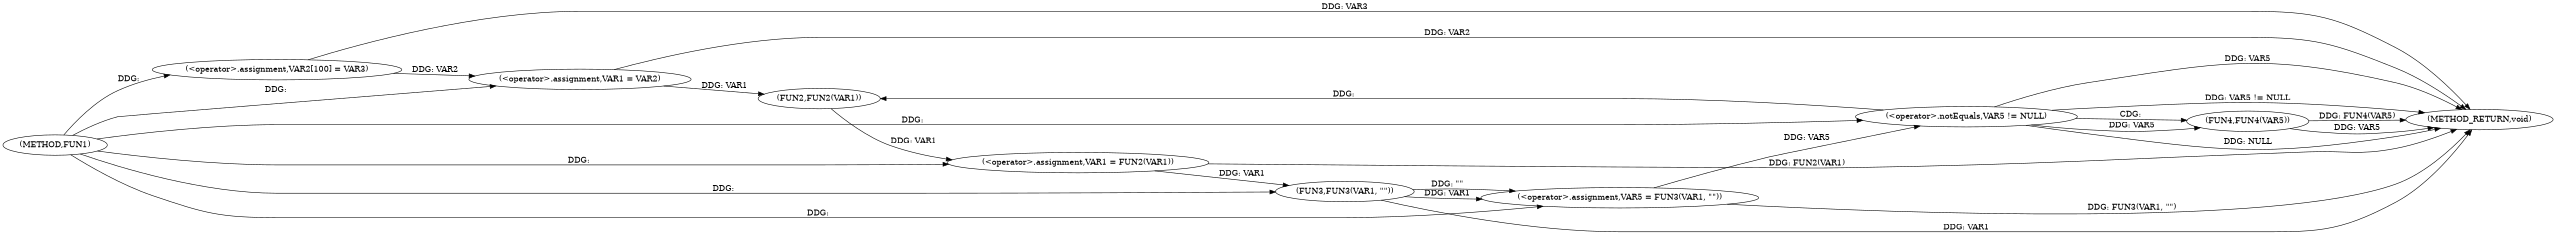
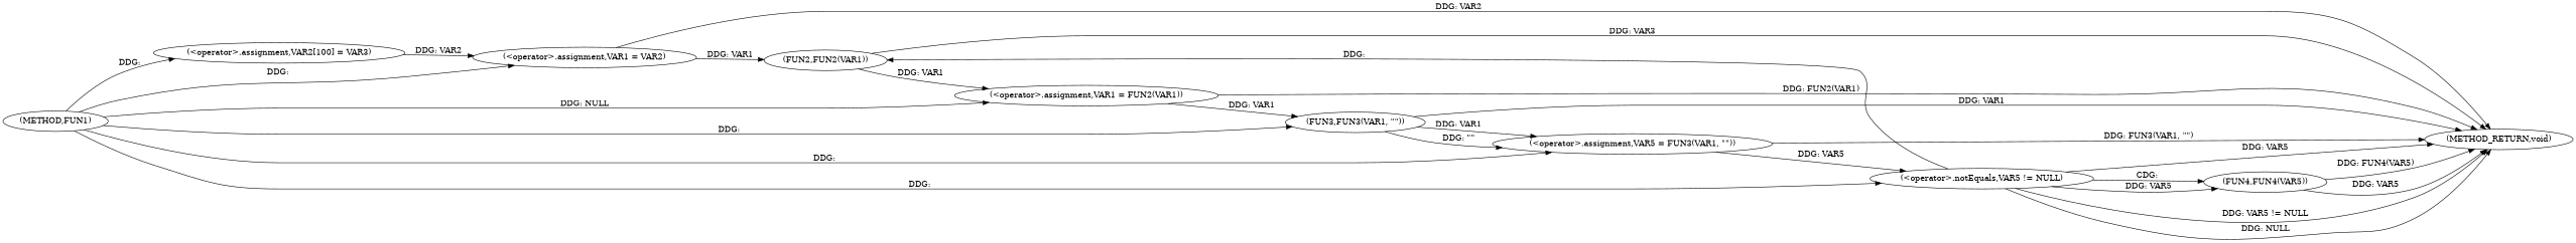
  digraph {
    rankdir=LR
    n1 [label="(METHOD,FUN1)"]
    n2 [label="(<operator>.assignment,VAR2[100] = VAR3)"]
    n3 [label="(<operator>.assignment,VAR1 = VAR2)"]
    n4 [label="(<operator>.assignment,VAR1 = FUN2(VAR1))"]
    n5 [label="(<operator>.assignment,VAR5 = FUN3(VAR1, \"\"))"]
    n6 [label="(FUN3,FUN3(VAR1, \"\"))"]
    n7 [label="(<operator>.notEquals,VAR5 != NULL)"]
    n8 [label="(METHOD_RETURN,void)"]
    n9 [label="(FUN2,FUN2(VAR1))"]
    n10 [label="(FUN4,FUN4(VAR5))"]
    n1 -> n2 [label="DDG: "]
    n1 -> n3 [label="DDG: "]
-   n1 -> n4 [label="DDG: "]
+   n1 -> n4 [label="DDG: NULL"]
    n1 -> n5 [label="DDG: "]
    n1 -> n6 [label="DDG: "]
    n1 -> n7 [label="DDG: "]
    n2 -> n3 [label="DDG: VAR2"]
-   n2 -> n8 [label="DDG: VAR3"]
+   n9 -> n8 [label="DDG: VAR3"]
    n3 -> n8 [label="DDG: VAR2"]
    n3 -> n9 [label="DDG: VAR1"]
    n4 -> n6 [label="DDG: VAR1"]
    n4 -> n8 [label="DDG: FUN2(VAR1)"]
    n5 -> n7 [label="DDG: VAR5"]
    n5 -> n8 [label="DDG: FUN3(VAR1, \"\")"]
    n6 -> n5 [label="DDG: VAR1"]
    n6 -> n5 [label="DDG: \"\""]
    n6 -> n8 [label="DDG: VAR1"]
    n7 -> n8 [label="DDG: VAR5"]
    n7 -> n8 [label="DDG: VAR5 != NULL"]
    n7 -> n8 [label="DDG: NULL"]
    n7 -> n9 [label="DDG: "]
    n7 -> n10 [label="DDG: VAR5"]
    n7 -> n10 [label="CDG: "]
    n9 -> n4 [label="DDG: VAR1"]
    n10 -> n8 [label="DDG: FUN4(VAR5)"]
    n10 -> n8 [label="DDG: VAR5"]
  }
